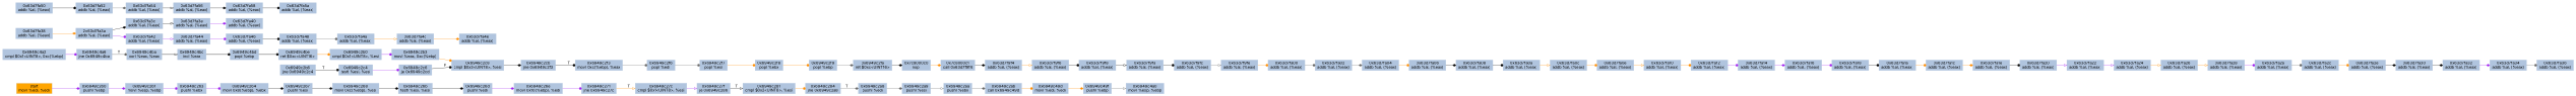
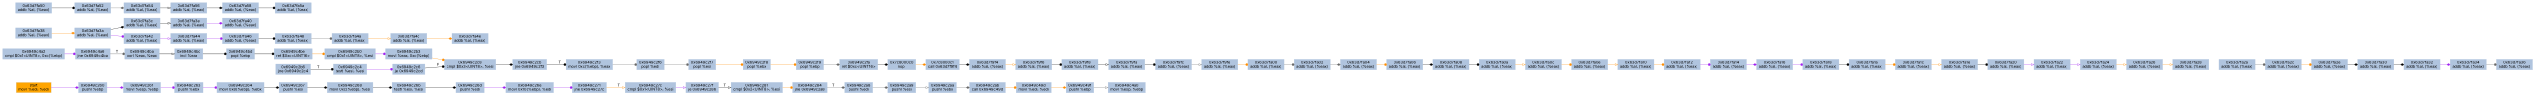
  digraph {
    fontname=Inter
    rankdir=LR
    node [color=lightsteelblue fillcolor=lightsteelblue fontname=Inter shape=rectangle style=filled]
    edge [arrowhead=dot color=black fontname=Inter]
    n1 [color=lightgrey fillcolor=orange label="start\nmovl %edi, %edi"]
    n2 [label="0x6949c260\npushl %ebp"]
    n3 [label="0x6949c261\nmovl %esp, %ebp"]
    n4 [label="0x6949c263\npushl %ebx"]
    n5 [label="0x6949c264\nmovl 0x8(%ebp), %ebx"]
    n6 [label="0x6949c267\npushl %esi"]
    n7 [label="0x6949c268\nmovl 0xc(%ebp), %esi"]
    n8 [label="0x6949c26b\ntestl %esi, %esi"]
    n9 [label="0x6949c26d\npushl %edi"]
    n10 [label="0x6949c26e\nmovl 0x10(%ebp), %edi"]
    n11 [label="0x6949c271\njne 0x6949c27c"]
    n12 [label="0x6949c27c\ncmpl $0x1<UINT8>, %esi"]
    n13 [label="0x6949c27f\nje 0x6949c286"]
    n14 [label="0x6949c281\ncmpl $0x2<UINT8>, %esi"]
    n15 [label="0x6949c284\njne 0x6949c2a8"]
    n16 [label="0x6949c2a8\npushl %edi"]
    n17 [label="0x6949c2a9\npushl %esi"]
    n18 [label="0x6949c2aa\npushl %ebx"]
    n19 [label="0x6949c2ab\ncall 0x6949c49d"]
    n20 [label="0x6949c49d\nmovl %edi, %edi"]
    n21 [label="0x6949c49f\npushl %ebp"]
    n22 [label="0x6949c4a0\nmovl %esp, %ebp"]
    n23 [label="0x6949c4a2\ncmpl $0x1<UINT8>, 0xc(%ebp)"]
    n24 [label="0x6949c4a6\njne 0x6949c4ba"]
    n25 [label="0x6949c4ba\nxorl %eax, %eax"]
    n26 [label="0x6949c4bc\nincl %eax"]
    n27 [label="0x6949c4bd\npopl %ebp"]
    n28 [label="0x6949c4be\nret $0xc<UINT16>"]
    n29 [label="0x6949c2b0\ncmpl $0x1<UINT8>, %esi"]
    n30 [label="0x6949c2b3\nmovl %eax, 0xc(%ebp)"]
    n31 [label="0x6949c2c8\ncmpl $0x3<UINT8>, %esi"]
    n32 [label="0x6949c2b6\njne 0x6949c2c4"]
    n33 [label="0x6949c2c4\ntestl %esi, %esi"]
    n34 [label="0x6949c2c6\nje 0x6949c2cd"]
    n35 [label="0x6949c2cb\njne 0x6949c2f3"]
    n36 [label="0x6949c2f3\nmovl 0xc(%ebp), %eax"]
    n37 [label="0x6949c2f6\npopl %edi"]
    n38 [label="0x6949c2f7\npopl %esi"]
    n39 [label="0x6949c2f8\npopl %ebx"]
    n40 [label="0x6949c2f9\npopl %ebp"]
    n41 [label="0x6949c2fa\nret $0xc<UINT16>"]
    n42 [label="0x7c8000c0\nnop "]
    n43 [label="0x7c8000c1\ncall 0x63d7f9f4"]
    n44 [label="0x63d7f9f4\naddb %al, (%eax)"]
    n45 [label="0x63d7f9f6\naddb %al, (%eax)"]
    n46 [label="0x63d7f9f8\naddb %al, (%eax)"]
    n47 [label="0x63d7f9fa\naddb %al, (%eax)"]
    n48 [label="0x63d7f9fc\naddb %al, (%eax)"]
    n49 [label="0x63d7f9fe\naddb %al, (%eax)"]
    n50 [label="0x63d7fa00\naddb %al, (%eax)"]
    n51 [label="0x63d7fa02\naddb %al, (%eax)"]
    n52 [label="0x63d7fa04\naddb %al, (%eax)"]
    n53 [label="0x63d7fa06\naddb %al, (%eax)"]
    n54 [label="0x63d7fa08\naddb %al, (%eax)"]
    n55 [label="0x63d7fa0a\naddb %al, (%eax)"]
    n56 [label="0x63d7fa0c\naddb %al, (%eax)"]
    n57 [label="0x63d7fa0e\naddb %al, (%eax)"]
    n58 [label="0x63d7fa10\naddb %al, (%eax)"]
    n59 [label="0x63d7fa12\naddb %al, (%eax)"]
    n60 [label="0x63d7fa14\naddb %al, (%eax)"]
    n61 [label="0x63d7fa16\naddb %al, (%eax)"]
    n62 [label="0x63d7fa18\naddb %al, (%eax)"]
    n63 [label="0x63d7fa1a\naddb %al, (%eax)"]
    n64 [label="0x63d7fa1c\naddb %al, (%eax)"]
    n65 [label="0x63d7fa1e\naddb %al, (%eax)"]
    n66 [label="0x63d7fa20\naddb %al, (%eax)"]
    n67 [label="0x63d7fa22\naddb %al, (%eax)"]
    n68 [label="0x63d7fa24\naddb %al, (%eax)"]
    n69 [label="0x63d7fa26\naddb %al, (%eax)"]
    n70 [label="0x63d7fa28\naddb %al, (%eax)"]
    n71 [label="0x63d7fa2a\naddb %al, (%eax)"]
    n72 [label="0x63d7fa2c\naddb %al, (%eax)"]
    n73 [label="0x63d7fa2e\naddb %al, (%eax)"]
    n74 [label="0x63d7fa30\naddb %al, (%eax)"]
    n75 [label="0x63d7fa32\naddb %al, (%eax)"]
    n76 [label="0x63d7fa34\naddb %al, (%eax)"]
    n77 [label="0x63d7fa36\naddb %al, (%eax)"]
    n78 [label="0x63d7fa38\naddb %al, (%eax)"]
-   n79 [label="2x63d7fa3a\naddb %al, (%eax)"]
+   n79 [label="0x63d7fa3a\naddb %al, (%eax)"]
    n80 [label="0x63d7fa3c\naddb %al, (%eax)"]
    n81 [label="0x63d7fa42\naddb %al, (%eax)"]
    n82 [label="0x63d7fa3e\naddb %al, (%eax)"]
    n83 [label="0x63d7fa40\naddb %al, (%eax)"]
    n84 [label="0x63d7fa44\naddb %al, (%eax)"]
    n85 [label="0x63d7fa46\naddb %al, (%eax)"]
    n86 [label="0x63d7fa48\naddb %al, (%eax)"]
    n87 [label="0x63d7fa4a\naddb %al, (%eax)"]
    n88 [label="0x63d7fa4c\naddb %al, (%eax)"]
    n89 [label="0x63d7fa4e\naddb %al, (%eax)"]
    n90 [label="0x63d7fa50\naddb %al, (%eax)"]
    n91 [label="0x63d7fa52\naddb %al, (%eax)"]
    n92 [label="0x63d7fa54\naddb %al, (%eax)"]
    n93 [label="0x63d7fa56\naddb %al, (%eax)"]
    n94 [label="0x63d7fa58\naddb %al, (%eax)"]
    n95 [label="0x63d7fa5a\naddb %al, (%eax)"]
    n1 -> n2 [arrowhead=diamond color=purple]
    n2 -> n3 [arrowhead=diamond color=purple]
    n3 -> n4 [color=purple]
    n4 -> n5 [color=purple]
    n5 -> n6 [arrowhead=diamond]
    n6 -> n7 [arrowhead=diamond]
    n7 -> n8 [arrowhead=diamond]
    n8 -> n9 [arrowhead=diamond]
    n9 -> n10 [arrowhead=diamond color=purple]
    n10 -> n11 [color=purple]
    n11 -> n12 [arrowhead=onormal color=darkorange label=T]
    n12 -> n13 [arrowhead=onormal color=purple]
    n13 -> n14 [arrowhead=onormal label=T]
    n14 -> n15 [color=darkorange]
    n15 -> n16 [arrowhead=diamond color=gray40 label=T]
    n16 -> n17 [arrowhead=diamond color=gray40]
    n17 -> n18 [arrowhead=onormal color=gray40]
    n18 -> n19 [arrowhead=diamond color=gray40]
    n19 -> n20 [color=darkorange]
    n20 -> n21 [arrowhead=diamond color=darkorange]
    n21 -> n22 [arrowhead=onormal color=gray40]
    n23 -> n24 [color=purple]
    n24 -> n25 [color=gray40 label=T]
    n25 -> n26 [arrowhead=onormal]
    n26 -> n27
    n27 -> n28
    n28 -> n29 [color=darkorange]
    n29 -> n30 [color=purple]
    n30 -> n31 [color=darkorange]
    n31 -> n35 [arrowhead=diamond]
    n32 -> n33 [label=T]
    n33 -> n34 [color=purple]
    n34 -> n31 [label=F]
    n35 -> n36 [label=T]
    n36 -> n37 [color=gray40]
    n37 -> n38 [color=gray40]
    n38 -> n39 [color=darkorange]
    n39 -> n40 [color=darkorange]
    n40 -> n41 [arrowhead=diamond color=gray40]
    n41 -> n42 [arrowhead=diamond]
    n42 -> n43 [arrowhead=diamond color=darkorange]
    n43 -> n44 [arrowhead=diamond]
    n44 -> n45 [arrowhead=onormal color=darkorange]
    n45 -> n46
    n46 -> n47 [arrowhead=onormal]
    n47 -> n48
    n48 -> n49 [arrowhead=onormal color=gray40]
    n49 -> n50 [color=darkorange]
    n50 -> n51 [color=gray40]
    n51 -> n52 [arrowhead=diamond color=gray40]
    n52 -> n53 [color=darkorange]
    n53 -> n54 [arrowhead=diamond]
    n54 -> n55
    n55 -> n56 [arrowhead=onormal color=darkorange]
    n56 -> n57 [color=darkorange]
    n57 -> n58 [arrowhead=onormal color=darkorange]
    n58 -> n59 [color=darkorange]
    n59 -> n60 [color=purple]
    n60 -> n61 [arrowhead=diamond color=purple]
    n61 -> n62 [color=purple]
    n62 -> n63
    n63 -> n64 [color=darkorange]
-   n64 -> n65 [arrowhead=diamond color=darkorange]
+   n64 -> n65 [arrowhead=onormal color=darkorange]
    n65 -> n66
    n66 -> n67 [arrowhead=onormal color=purple]
    n67 -> n68 [arrowhead=onormal color=purple]
    n68 -> n69 [arrowhead=onormal color=darkorange]
    n69 -> n70 [arrowhead=onormal color=darkorange]
-   n70 -> n71 [color=purple]
    n71 -> n72 [color=gray40]
    n72 -> n73 [color=darkorange]
    n73 -> n74 [arrowhead=diamond]
    n74 -> n75 [arrowhead=diamond]
    n75 -> n76 [arrowhead=diamond color=purple]
    n76 -> n77 [color=gray40]
    n78 -> n79 [arrowhead=diamond color=darkorange]
    n79 -> n80 [arrowhead=diamond]
    n79 -> n81 [color=purple]
    n80 -> n82 [arrowhead=onormal]
    n81 -> n84 [arrowhead=onormal color=purple]
    n82 -> n83 [arrowhead=diamond color=purple]
    n84 -> n85 [color=purple]
    n85 -> n86
    n86 -> n87 [color=gray40]
    n87 -> n88 [arrowhead=onormal color=darkorange]
    n88 -> n89 [arrowhead=diamond color=darkorange]
    n90 -> n91
    n91 -> n92 [arrowhead=diamond color=gray40]
    n92 -> n93 [arrowhead=onormal]
    n93 -> n94 [arrowhead=diamond]
    n94 -> n95
  }
